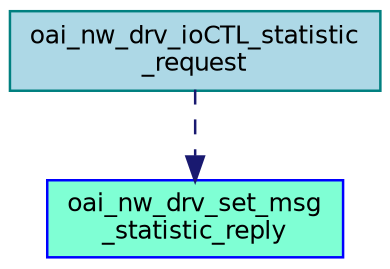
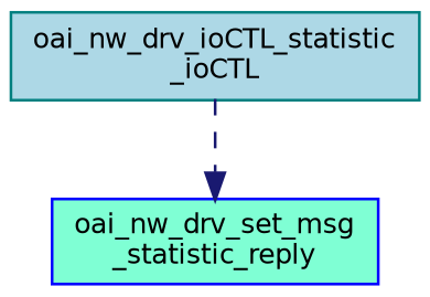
  digraph {
    rankdir=TB
    node [fontname=Helvetica fontsize=10 shape=record style=filled]
-   n1 [color=teal fillcolor=lightblue fontcolor=black height=0.2 label="oai_nw_drv_ioCTL_statistic\l_request" width=0.4]
+   n1 [color=teal fillcolor=lightblue fontcolor=black height=0.2 label="oai_nw_drv_ioCTL_statistic\l_ioCTL" width=0.4]
    n2 [color=blue fillcolor=aquamarine height=0.2 label="oai_nw_drv_set_msg\l_statistic_reply" width=0.4]
    n1 -> n2 [color=midnightblue fontname=Helvetica fontsize=10 labelfontname=Helvetica labelfontsize=10 style=dashed arrowhead=normal]
  }
